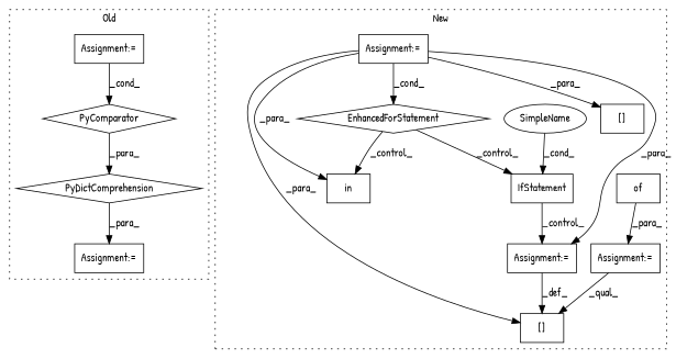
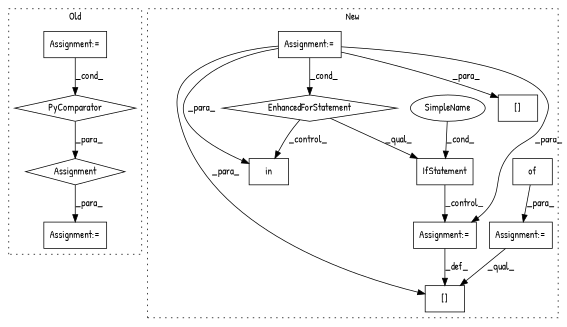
  digraph {
    fontname="Patrick Hand"
    node [a=7 fontname="Patrick Hand" l=50 s=2943 shape=box]
    edge [fontname="Patrick Hand"]
-   n1 [a=110 l=243 label=PyDictComprehension s=2758 shape=diamond]
+   n1 [a=110 l=243 label=Assignment s=2758 shape=diamond]
    n2 [label="Assignment:="]
    n3 [a=113 label=PyComparator shape=diamond]
    n4 [l=12 label="Assignment:=" s=2746]
    n5 [a=105 l=20 label=in s=2926]
    n6 [a=25 l="10,2" label=IfStatement s="2916,2946"]
    n7 [l=1 label="Assignment:=" s=3117]
    n8 [a=42 label=SimpleName shape=ellipse l="" s=""]
    n9 [a=2 l="21,1" label="[]" s="3169,3196"]
    n10 [l=1 label="Assignment:=" s=2768]
    n11 [a=70 l="80,2" label=EnhancedForStatement s="2783,2906" shape=diamond]
    n12 [a=32 l=4 label=of s=2773]
    n13 [l="80,2" label="Assignment:=" s="2783,2906"]
    n14 [a=2 l="15,1" label="[]" s="3001,3031"]
    subgraph cluster_1 {
      label=Old
      style=dotted
      n1
      n2
      n3
      n4
    }
    subgraph cluster_2 {
      label=New
      style=dotted
      n5
      n6
      n7
      n8
      n9
      n10
      n11
      n12
      n13
      n14
    }
    n1 -> n4 [label=_para_]
    n2 -> n3 [label=_cond_]
    n3 -> n1 [label=_para_]
    n6 -> n7 [label=_control_]
    n7 -> n9 [label=_def_]
    n8 -> n6 [label=_cond_]
    n10 -> n9 [label=_qual_]
    n11 -> n5 [label=_control_]
-   n11 -> n6 [label=_control_]
+   n11 -> n6 [label=_qual_]
    n12 -> n10 [label=_para_]
    n13 -> n5 [label=_para_]
    n13 -> n7 [label=_para_]
    n13 -> n9 [label=_para_]
    n13 -> n11 [label=_cond_]
    n13 -> n14 [label=_para_]
  }
